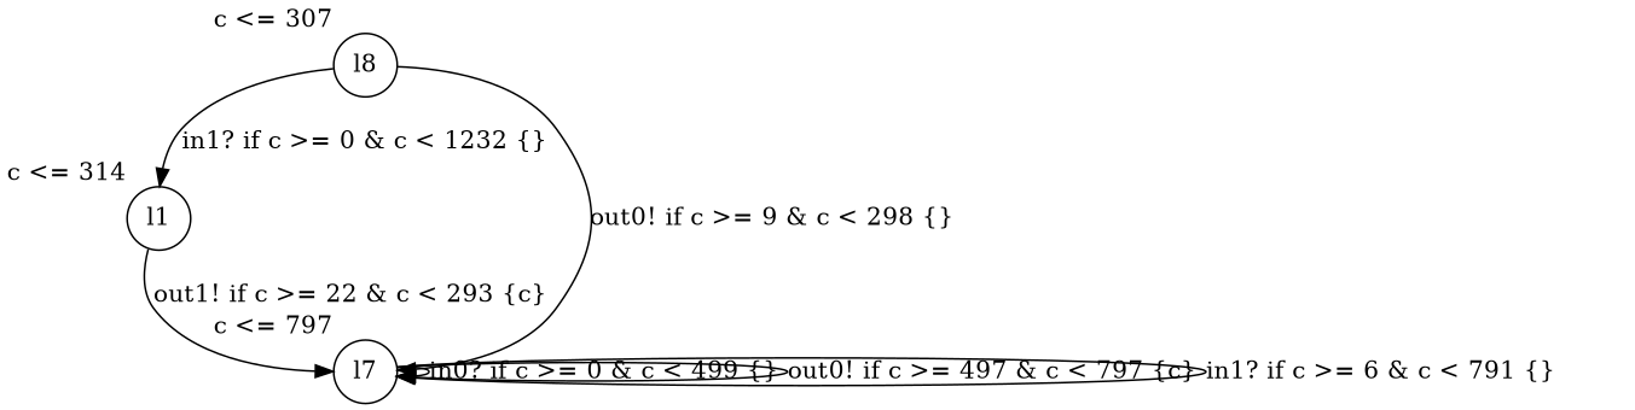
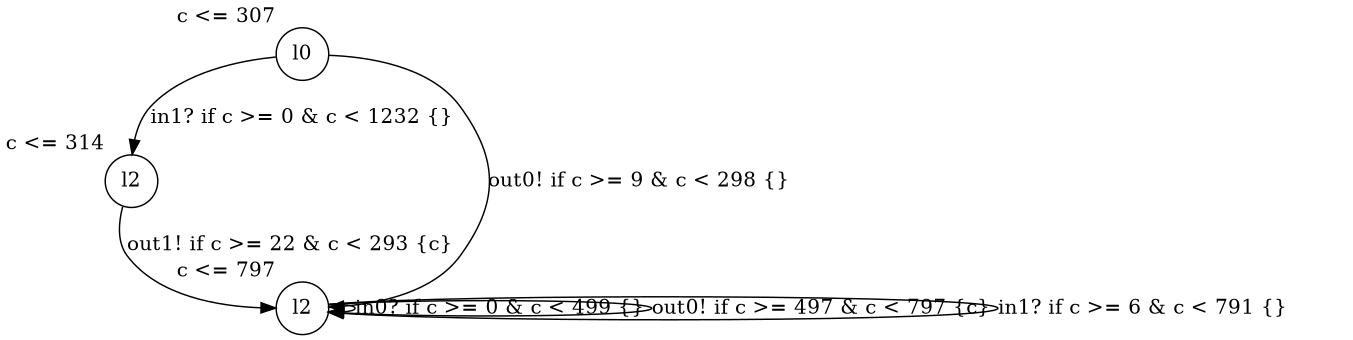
  digraph {
    node [margin=0 shape=circle]
-   n1 [label=l8 xlabel="c <= 307"]
-   n2 [label=l1 xlabel="c <= 314"]
-   n3 [label=l7 xlabel="c <= 797"]
+   n1 [label=l0 xlabel="c <= 307"]
+   n2 [label=l2 xlabel="c <= 314"]
+   n3 [label=l2 xlabel="c <= 797"]
    n1 -> n2 [label="in1? if c >= 0 & c < 1232 {} "]
    n1 -> n3 [label="out0! if c >= 9 & c < 298 {} "]
    n2 -> n3 [label="out1! if c >= 22 & c < 293 {c} "]
    n3 -> n3 [label="in0? if c >= 0 & c < 499 {} "]
    n3 -> n3 [label="out0! if c >= 497 & c < 797 {c} "]
    n3 -> n3 [label="in1? if c >= 6 & c < 791 {} "]
  }
